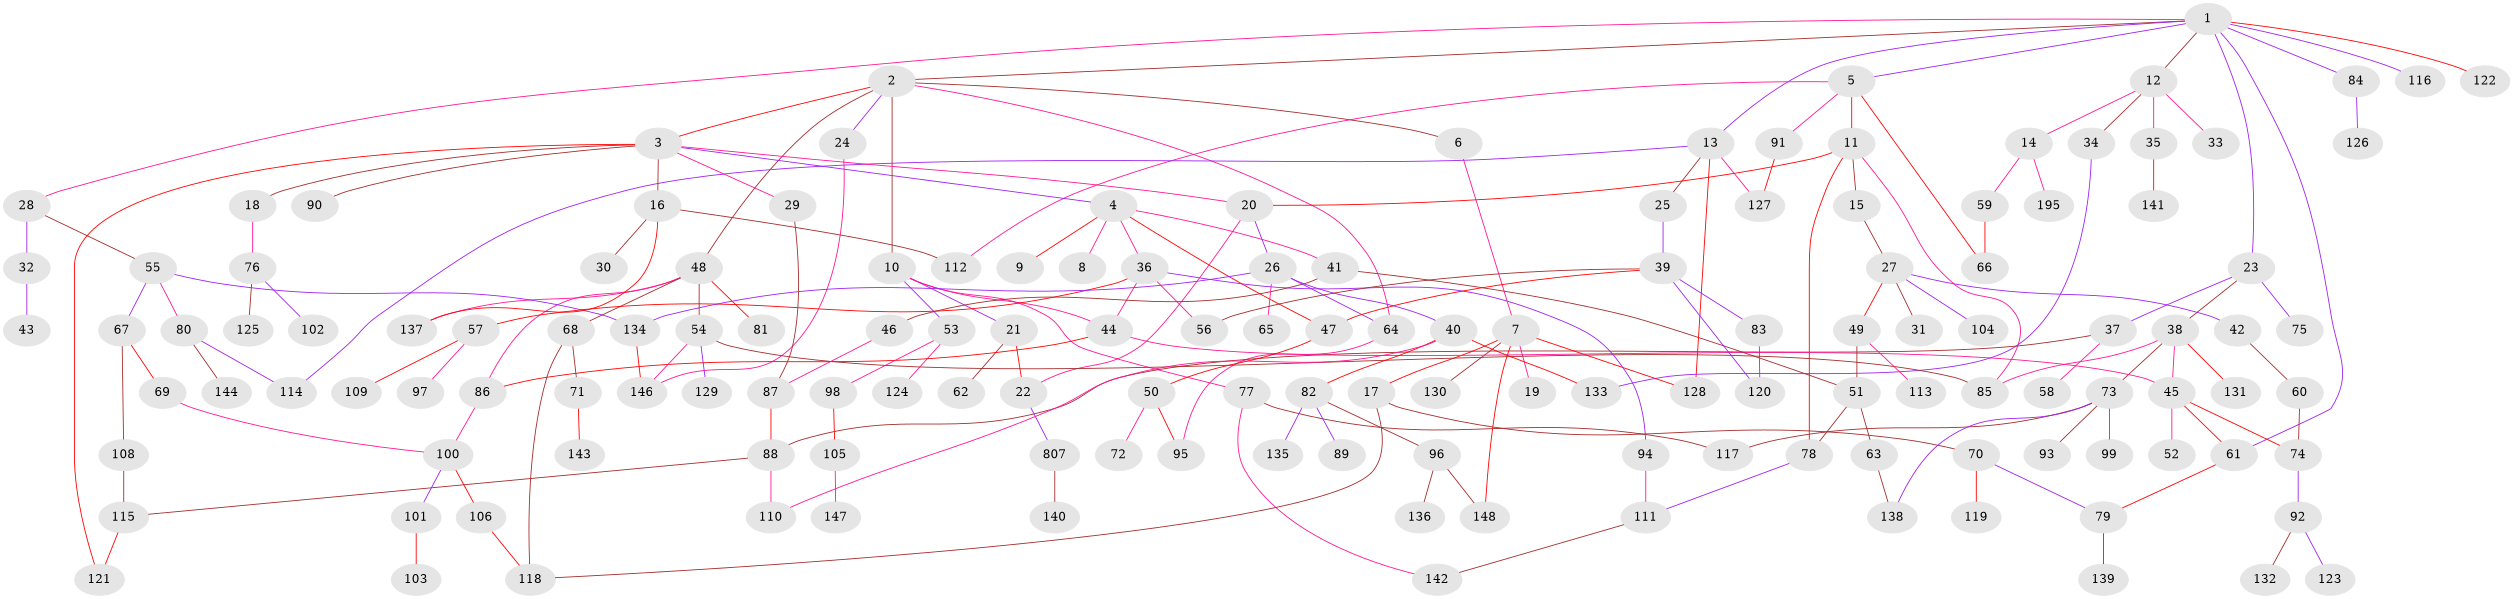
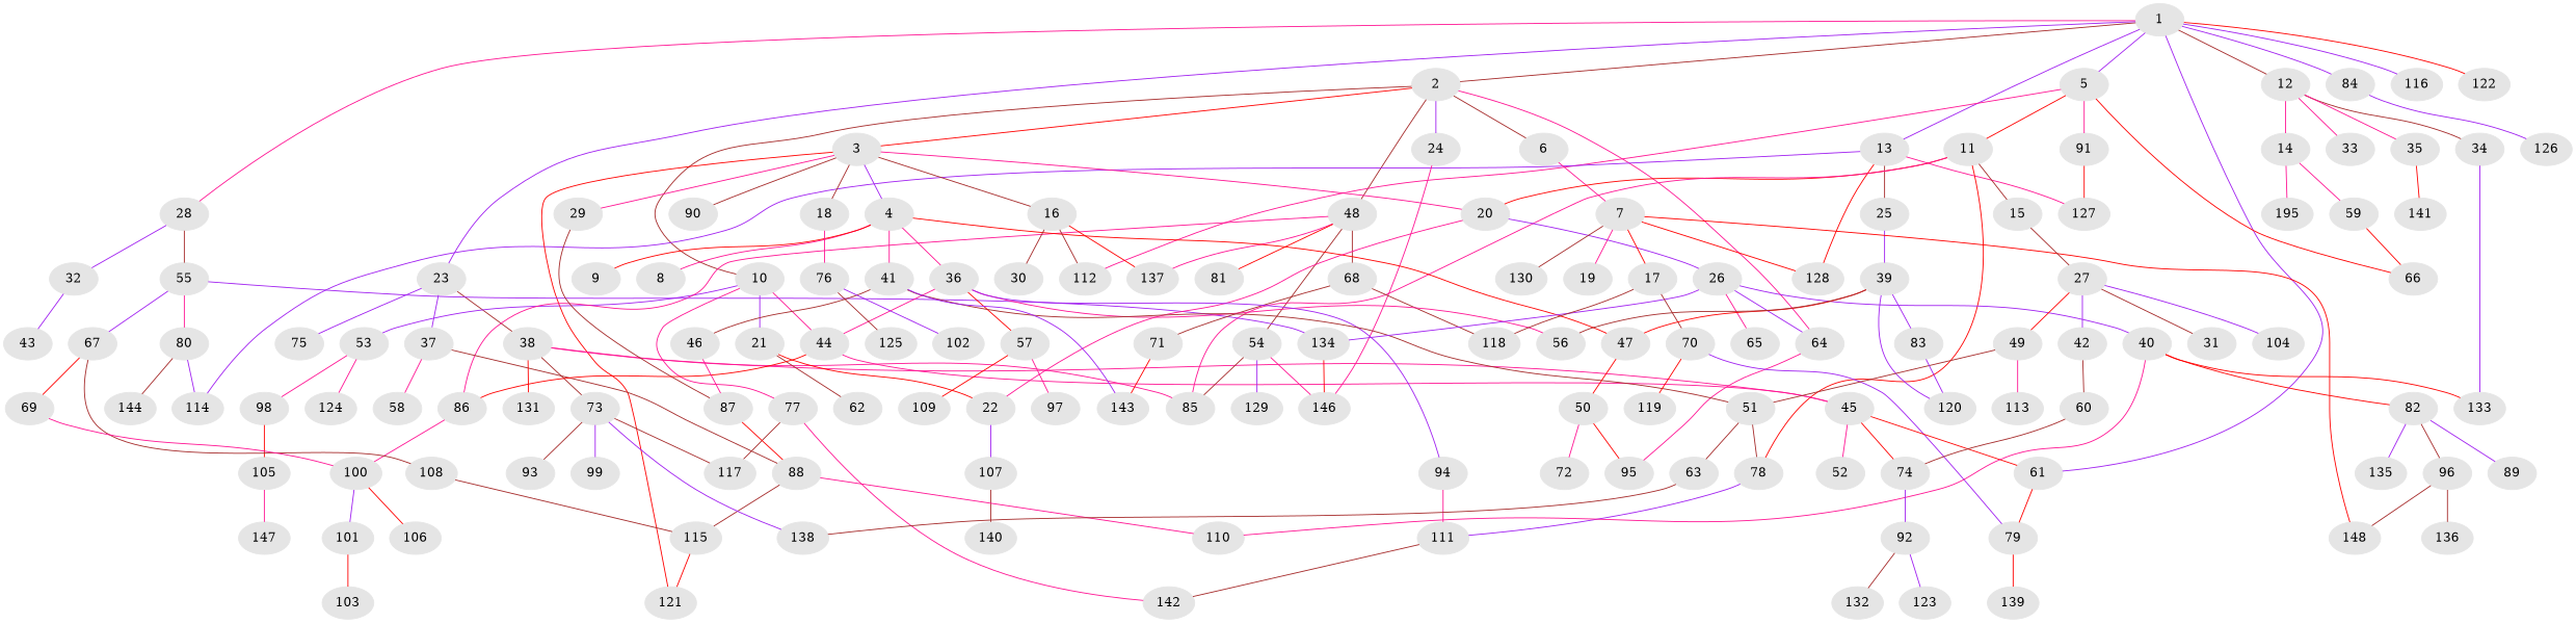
  graph {
    node [color=gray90 style=filled]
    edge [color=brown]
    1
    2
    5
    12
    13
    23
    28
    61
    84
    116
    122
    3
    6
    10
    24
    48
    64
    11
    66
    91
    112
    14
    33
    34
    35
    128
    25
    114
    127
    37
    38
    75
    32
    55
    79
    126
    4
    16
    18
    20
    29
    90
    121
    7
    21
    44
    53
    77
    146
    137
    86
    54
    68
    81
    95
    8
    9
    36
    41
    47
    30
    76
    22
    26
    87
    56
    57
    94
    46
    51
    143
    50
    15
    78
    85
    17
    19
    130
    148
    70
    118
    62
    45
    98
    124
    117
    142
    27
    111
    59
    n91 [label=195]
    133
    141
    39
    31
    42
    49
    104
    119
    102
    125
-   107 [label=807]
+   107
    40
    65
    134
    140
    58
    88
    73
    131
    83
    120
    82
    110
    60
    113
    43
    67
    80
    97
    109
    115
    52
    74
    138
    93
    99
    89
    96
    135
    63
    100
    92
    72
    129
    71
    105
    69
    108
    144
    139
    101
    106
    123
    132
    136
    147
    103
    1 -- 2
    1 -- 5 [color=purple]
    1 -- 12
    1 -- 13 [color=purple]
    1 -- 23 [color=purple]
    1 -- 28 [color=deeppink]
    1 -- 61 [color=purple]
    1 -- 84 [color=purple]
    1 -- 116 [color=purple]
    1 -- 122 [color=red]
    2 -- 3 [color=red]
    2 -- 6
    2 -- 10
    2 -- 24 [color=purple]
    2 -- 48
    2 -- 64 [color=deeppink]
    5 -- 11 [color=red]
    5 -- 66 [color=red]
    5 -- 91 [color=deeppink]
    5 -- 112 [color=deeppink]
    12 -- 14 [color=deeppink]
    12 -- 33 [color=deeppink]
    12 -- 34
    12 -- 35 [color=deeppink]
    13 -- 128 [color=red]
    13 -- 25
    13 -- 114 [color=purple]
    13 -- 127 [color=deeppink]
    23 -- 37 [color=purple]
    23 -- 38
    23 -- 75 [color=purple]
    28 -- 32 [color=purple]
    28 -- 55
    61 -- 79 [color=red]
    84 -- 126 [color=purple]
    3 -- 4 [color=purple]
    3 -- 16
    3 -- 18
    3 -- 20 [color=deeppink]
    3 -- 29 [color=deeppink]
    3 -- 90
    3 -- 121 [color=red]
    6 -- 7 [color=deeppink]
    10 -- 21 [color=purple]
    10 -- 44 [color=deeppink]
    10 -- 53 [color=purple]
    10 -- 77 [color=deeppink]
    24 -- 146 [color=deeppink]
    48 -- 137 [color=deeppink]
    48 -- 86 [color=deeppink]
    48 -- 54
    48 -- 68
    48 -- 81 [color=red]
    64 -- 95 [color=deeppink]
    11 -- 20 [color=red]
    11 -- 15
    11 -- 78 [color=red]
    11 -- 85 [color=deeppink]
    91 -- 127 [color=red]
    14 -- 59 [color=deeppink]
    14 -- n91 [color=deeppink]
    34 -- 133 [color=purple]
    35 -- 141 [color=red]
    25 -- 39 [color=purple]
    37 -- 58 [color=deeppink]
    37 -- 88
    38 -- 85 [color=deeppink]
    38 -- 45 [color=deeppink]
    38 -- 73
    38 -- 131 [color=red]
    32 -- 43 [color=purple]
    55 -- 134 [color=purple]
    55 -- 67 [color=purple]
    55 -- 80 [color=deeppink]
    79 -- 139 [color=red]
    4 -- 8 [color=deeppink]
    4 -- 9 [color=red]
    4 -- 36 [color=deeppink]
    4 -- 41 [color=deeppink]
    4 -- 47 [color=red]
    16 -- 112
    16 -- 137 [color=red]
    16 -- 30
    18 -- 76 [color=deeppink]
    20 -- 22 [color=deeppink]
    20 -- 26 [color=purple]
    29 -- 87
    7 -- 128 [color=red]
    7 -- 17 [color=red]
    7 -- 19 [color=deeppink]
    7 -- 130
    7 -- 148 [color=red]
    21 -- 22 [color=red]
    21 -- 62
    44 -- 86 [color=red]
    44 -- 45 [color=deeppink]
    53 -- 98 [color=deeppink]
    53 -- 124 [color=deeppink]
    77 -- 117
    77 -- 142 [color=deeppink]
    86 -- 100 [color=deeppink]
    54 -- 146 [color=deeppink]
    54 -- 85
    54 -- 129 [color=purple]
    68 -- 118
    68 -- 71
    36 -- 44 [color=deeppink]
    36 -- 56 [color=deeppink]
    36 -- 57 [color=red]
    36 -- 94 [color=purple]
    41 -- 46
    41 -- 51
+   41 -- 143 [color=purple]
    47 -- 50 [color=red]
    76 -- 102 [color=purple]
    76 -- 125
    22 -- 107 [color=purple]
    26 -- 64 [color=purple]
    26 -- 40 [color=purple]
    26 -- 65 [color=deeppink]
    26 -- 134 [color=purple]
    87 -- 88 [color=red]
    57 -- 97 [color=deeppink]
    57 -- 109 [color=red]
    94 -- 111 [color=deeppink]
    46 -- 87 [color=deeppink]
    51 -- 78
    51 -- 63
    50 -- 95 [color=red]
    50 -- 72 [color=deeppink]
    15 -- 27
    78 -- 111 [color=purple]
    17 -- 70
    17 -- 118
    70 -- 79 [color=purple]
    70 -- 119 [color=red]
    45 -- 61 [color=red]
    45 -- 52 [color=deeppink]
    45 -- 74 [color=red]
    98 -- 105 [color=red]
    27 -- 31
    27 -- 42 [color=purple]
    27 -- 49 [color=red]
    27 -- 104 [color=purple]
    111 -- 142
    59 -- 66 [color=red]
    39 -- 47 [color=red]
    39 -- 56
    39 -- 83 [color=purple]
    39 -- 120 [color=purple]
    42 -- 60
    49 -- 51
    49 -- 113 [color=deeppink]
    107 -- 140
    40 -- 133 [color=red]
    40 -- 82 [color=red]
    40 -- 110 [color=deeppink]
    134 -- 146 [color=red]
    88 -- 110 [color=deeppink]
    88 -- 115
    73 -- 117
    73 -- 138 [color=purple]
    73 -- 93
    73 -- 99 [color=purple]
    83 -- 120 [color=purple]
    82 -- 89 [color=purple]
    82 -- 96
    82 -- 135 [color=purple]
    60 -- 74
    67 -- 69 [color=red]
    67 -- 108
    80 -- 114 [color=purple]
    80 -- 144
    115 -- 121 [color=red]
    74 -- 92 [color=purple]
    96 -- 148
    96 -- 136
    63 -- 138
    100 -- 101 [color=purple]
    100 -- 106 [color=red]
    92 -- 123 [color=purple]
    92 -- 132
    71 -- 143 [color=red]
    105 -- 147 [color=deeppink]
    69 -- 100 [color=deeppink]
    108 -- 115
    101 -- 103 [color=red]
-   106 -- 118 [color=red]
  }
